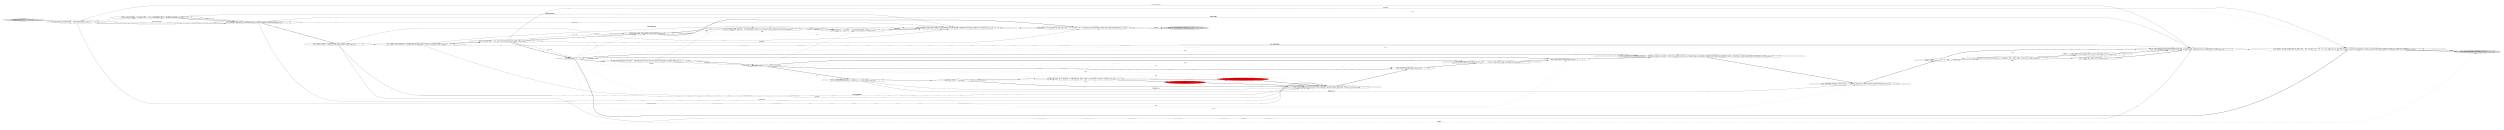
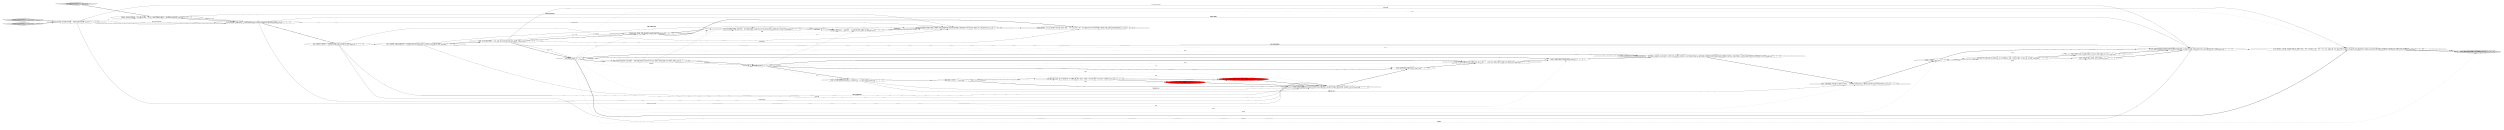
  digraph {
    fontname="Courier Prime"
    rankdir=LR
    node [fillcolor=white fontname="Courier Prime" shape=ellipse style=filled]
    edge [fontname="Courier Prime" style=bold]
    n1 [label="final List<MergeOnReadInputSplit> inputSplits = buildFileIndex()@@@11@@@['1', '1', '0']"]
    n2 [label="final IncrementalInputSplits.Result result = incrementalInputSplits.inputSplits(metaClient,hadoopConf)@@@22@@@['1', '1', '0']"]
    n3 [label="inputSplits.size() == 0@@@12@@@['1', '1', '0']" shape=diamond]
    n4 [label="return mergeOnReadInputFormat(rowType,requiredRowType,tableAvroSchema,rowDataType,inputSplits,false)@@@16@@@['1', '1', '0']"]
    n5 [label="result.isEmpty()@@@23@@@['1', '1', '0']" shape=diamond]
    n6 [fillcolor=red label="return InputFormats.EMPTY_INPUT_FORMAT@@@14@@@['0', '1', '0']"]
    n7 [label="LOG.warn(\"No input splits generate for MERGE_ON_READ input format, returns empty collection instead\")@@@13@@@['1', '1', '0']"]
    n8 [fillcolor=red label="return EMPTY_INPUT_FORMAT@@@14@@@['1', '0', '0']"]
    n9 [label="return baseFileOnlyInputFormat()@@@17@@@['1', '1', '0']"]
    n10 [label="return mergeOnReadInputFormat(rowType,requiredRowType,tableAvroSchema,rowDataType,result.getInputSplits(),false)@@@27@@@['1', '1', '0']"]
    n11 [label="String errMsg = String.format(\"Invalid query type : '%s', options ('%s', '%s', '%s'( are supported now\",queryType,FlinkOptions.QUERY_TYPE_SNAPSHOT,FlinkOptions.QUERY_TYPE_READ_OPTIMIZED,FlinkOptions.QUERY_TYPE_INCREMENTAL)@@@28@@@['1', '1', '0']"]
    n12 [fillcolor=lightgray label="throw new HoodieException(errMsg)@@@29@@@['1', '1', '0']"]
    n13 [label="final RowType rowType = (RowType)rowDataType.getLogicalType()@@@5@@@['1', '1', '1']"]
    n14 [label="final RowType requiredRowType = (RowType)getProducedDataType().notNull().getLogicalType()@@@6@@@['1', '1', '1']"]
    n15 [label="return mergeOnReadInputFormat(rowType,requiredRowType,tableAvroSchema,rowDataType,Collections.emptyList(),emitDelete)@@@11@@@['0', '0', '1']"]
    n16 [label="final String queryType = this.conf.getString(FlinkOptions.QUERY_TYPE)@@@7@@@['1', '1', '1']"]
    n17 [label="String errMsg = String.format(\"Invalid query type : '%s', options ('%s'( are supported now\",queryType,FlinkOptions.QUERY_TYPE_SNAPSHOT)@@@13@@@['0', '0', '1']"]
    n18 [label="return InputFormats.EMPTY_INPUT_FORMAT@@@25@@@['0', '1', '0']"]
    n19 [label="return new CollectionInputFormat<>(Collections.emptyList(),null)@@@25@@@['1', '0', '0']"]
    n20 [label="LOG.warn(\"No input splits generate for incremental read, returns empty collection instead\")@@@24@@@['1', '1', '0']"]
    n21 [label="FlinkOptions.QUERY_TYPE_SNAPSHOT.equals(queryType)@@@8@@@['0', '0', '1']" shape=diamond]
    n22 [label="queryType@@@8@@@['1', '1', '0']" shape=diamond]
    n23 [label="IncrementalInputSplits incrementalInputSplits = IncrementalInputSplits.builder().conf(conf).path(FilePathUtils.toFlinkPath(path)).maxCompactionMemoryInBytes(maxCompactionMemoryInBytes).requiredPartitions(getRequiredPartitionPaths()).build()@@@21@@@['1', '1', '0']"]
    n24 [label="final HoodieTableType tableType = HoodieTableType.valueOf(this.conf.getString(FlinkOptions.TABLE_TYPE))@@@9@@@['0', '0', '1']"]
    n25 [label="boolean emitDelete = tableType == HoodieTableType.MERGE_ON_READ@@@10@@@['0', '0', '1']"]
-   n26 [fillcolor=lightgray label="throw new HoodieException(errMsg)@@@14@@@['0', '0', '1']"]
    n27 [label="tableType@@@10@@@['1', '1', '0']" shape=diamond]
    n28 [label="throw new HoodieException(\"Unexpected table type: \" + this.conf.getString(FlinkOptions.TABLE_TYPE))@@@18@@@['1', '1', '0']"]
    n29 [label="return baseFileOnlyInputFormat()@@@20@@@['1', '1', '0']"]
    n30 [label="final HoodieTableType tableType = HoodieTableType.valueOf(this.conf.getString(FlinkOptions.TABLE_TYPE))@@@9@@@['1', '1', '0']"]
    n31 [label="final DataType rowDataType = AvroSchemaConverter.convertToDataType(tableAvroSchema)@@@4@@@['1', '1', '1']"]
    n32 [label="final Schema tableAvroSchema = getTableAvroSchema()@@@3@@@['1', '1', '0']"]
    n33 [label="Schema tableAvroSchema = this.metaClient == null? inferSchemaFromDdl(): getTableAvroSchema()@@@3@@@['0', '0', '1']"]
    n34 [fillcolor=lightgray label="getBatchInputFormat['0', '1', '0']" shape=diamond]
+   n35 [fillcolor=lightgray label="getBatchInputFormat['1', '0', '0']" shape=diamond]
+   n36 [fillcolor=lightgray label="getStreamInputFormat['0', '0', '1']" shape=diamond]
    n1 -> n2 [label=inputSplits style=solid]
    n1 -> n3
    n1 -> n4 [label=inputSplits style=solid]
    n2 -> n5
    n3 -> n4
    n3 -> n6 [label=true style=dotted]
    n3 -> n7
    n3 -> n7 [label=true style=dotted]
    n3 -> n8 [label=true style=dotted]
    n4 -> n9
    n5 -> n10
    n5 -> n18 [label=true style=dotted]
    n5 -> n19 [label=true style=dotted]
    n5 -> n20
    n5 -> n20 [label=true style=dotted]
    n6 -> n4
    n7 -> n6
    n7 -> n8
    n8 -> n4
    n8 -> n6 [label=0 style=dashed]
    n9 -> n28
    n10 -> n11
    n11 -> n12
    n11 -> n12 [label=errMsg style=solid]
    n13 -> n4 [label=rowType style=solid]
    n13 -> n10 [label=rowType style=solid]
    n13 -> n14
    n13 -> n15 [label=rowType style=solid]
    n14 -> n4 [label=requiredRowType style=solid]
    n14 -> n10 [label=requiredRowType style=solid]
    n14 -> n15 [label=requiredRowType style=solid]
    n14 -> n16
    n15 -> n17
    n16 -> n11 [label=queryType style=solid]
    n16 -> n17 [label=queryType style=solid]
    n16 -> n21
    n16 -> n21 [label=queryType style=solid]
    n16 -> n22 [label=queryType style=solid]
    n16 -> n22
-   n17 -> n26 [label=errMsg style=solid]
-   n17 -> n26
    n18 -> n10
    n19 -> n10
    n20 -> n18
    n20 -> n19
    n21 -> n15 [label=true style=dotted]
    n21 -> n17
    n21 -> n24
    n21 -> n24 [label=true style=dotted]
    n21 -> n25 [label=true style=dotted]
    n22 -> n2 [label=true style=dotted]
+   n22 -> n5 [label=true style=dotted]
    n22 -> n10 [label=true style=dotted]
    n22 -> n11 [label=true style=dotted]
    n22 -> n11
    n22 -> n12 [label=errMsg style=dotted]
    n22 -> n21 [label=0 style=dashed]
    n22 -> n23 [label=true style=dotted]
    n22 -> n23
    n22 -> n27 [label=rowType style=dotted]
    n22 -> n29
    n22 -> n29 [label=true style=dotted]
    n22 -> n30
    n22 -> n30 [label=true style=dotted]
    n23 -> n2
    n24 -> n25 [label=tableType style=solid]
    n24 -> n25
    n25 -> n15 [label=emitDelete style=solid]
    n25 -> n15
    n27 -> n1
    n27 -> n1 [label=true style=dotted]
    n27 -> n4 [label=true style=dotted]
    n27 -> n9 [label=true style=dotted]
    n27 -> n9
    n27 -> n25 [label=0 style=dashed]
    n27 -> n28
    n27 -> n28 [label=true style=dotted]
    n28 -> n29
    n29 -> n23
    n30 -> n24 [label=0 style=dashed]
    n30 -> n27
    n30 -> n27 [label=tableType style=solid]
    n31 -> n4 [label=rowDataType style=solid]
    n31 -> n10 [label=rowDataType style=solid]
    n31 -> n13
    n31 -> n15 [label=rowDataType style=solid]
    n32 -> n4 [label=tableAvroSchema style=solid]
    n32 -> n10 [label=tableAvroSchema style=solid]
    n32 -> n31
    n32 -> n31 [label=tableAvroSchema style=solid]
    n32 -> n33 [label=0 style=dashed]
    n33 -> n15 [label=tableAvroSchema style=solid]
    n33 -> n31
    n33 -> n31 [label=tableAvroSchema style=solid]
    n34 -> n32
+   n35 -> n32
+   n36 -> n33
  }
